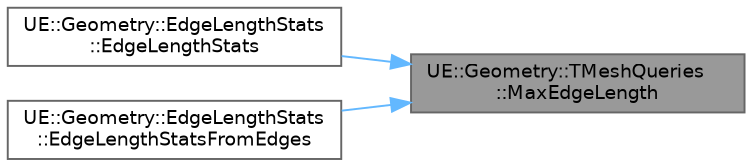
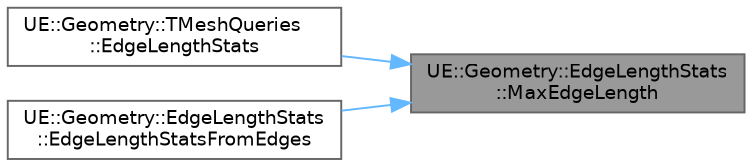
  digraph {
    rankdir=RL
    node [color=grey40 fillcolor=white fontname=Helvetica fontsize=10 shape=box style=filled]
    edge [color=steelblue1 dir=back fontname=Helvetica fontsize=10 labelfontname=Helvetica labelfontsize=10 style=solid]
-   n1 [color=gray40 fillcolor=grey60 fontcolor=black height=0.2 label="UE::Geometry::TMeshQueries\l::MaxEdgeLength" width=0.4]
-   n2 [height=0.2 label="UE::Geometry::EdgeLengthStats\l::EdgeLengthStats" width=0.4]
+   n1 [color=gray40 fillcolor=grey60 fontcolor=black height=0.2 label="UE::Geometry::EdgeLengthStats\l::MaxEdgeLength" width=0.4]
+   n2 [height=0.2 label="UE::Geometry::TMeshQueries\l::EdgeLengthStats" width=0.4]
    n3 [height=0.2 label="UE::Geometry::EdgeLengthStats\l::EdgeLengthStatsFromEdges" width=0.4]
    n1 -> n2
    n1 -> n3
  }
